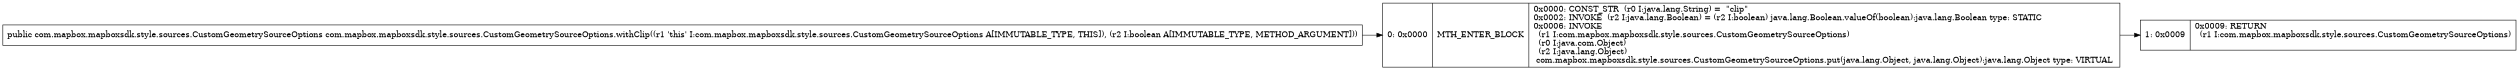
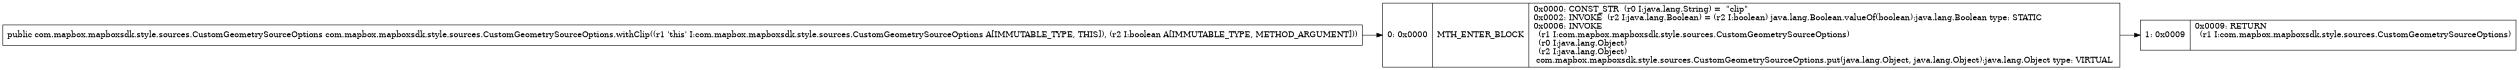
  digraph {
    rankdir=LR
    node [shape=record]
-   n1 [label="{0\:\ 0x0000|MTH_ENTER_BLOCK\l|0x0000: CONST_STR  (r0 I:java.lang.String) =  \"clip\" \l0x0002: INVOKE  (r2 I:java.lang.Boolean) = (r2 I:boolean) java.lang.Boolean.valueOf(boolean):java.lang.Boolean type: STATIC \l0x0006: INVOKE  \l  (r1 I:com.mapbox.mapboxsdk.style.sources.CustomGeometrySourceOptions)\l  (r0 I:java.com.Object)\l  (r2 I:java.lang.Object)\l com.mapbox.mapboxsdk.style.sources.CustomGeometrySourceOptions.put(java.lang.Object, java.lang.Object):java.lang.Object type: VIRTUAL \l}"]
+   n1 [label="{0\:\ 0x0000|MTH_ENTER_BLOCK\l|0x0000: CONST_STR  (r0 I:java.lang.String) =  \"clip\" \l0x0002: INVOKE  (r2 I:java.lang.Boolean) = (r2 I:boolean) java.lang.Boolean.valueOf(boolean):java.lang.Boolean type: STATIC \l0x0006: INVOKE  \l  (r1 I:com.mapbox.mapboxsdk.style.sources.CustomGeometrySourceOptions)\l  (r0 I:java.lang.Object)\l  (r2 I:java.lang.Object)\l com.mapbox.mapboxsdk.style.sources.CustomGeometrySourceOptions.put(java.lang.Object, java.lang.Object):java.lang.Object type: VIRTUAL \l}"]
    n2 [label="{1\:\ 0x0009|0x0009: RETURN  \l  (r1 I:com.mapbox.mapboxsdk.style.sources.CustomGeometrySourceOptions)\l \l}"]
    n3 [label="{public com.mapbox.mapboxsdk.style.sources.CustomGeometrySourceOptions com.mapbox.mapboxsdk.style.sources.CustomGeometrySourceOptions.withClip((r1 'this' I:com.mapbox.mapboxsdk.style.sources.CustomGeometrySourceOptions A[IMMUTABLE_TYPE, THIS]), (r2 I:boolean A[IMMUTABLE_TYPE, METHOD_ARGUMENT])) }"]
    n1 -> n2
    n3 -> n1
  }
